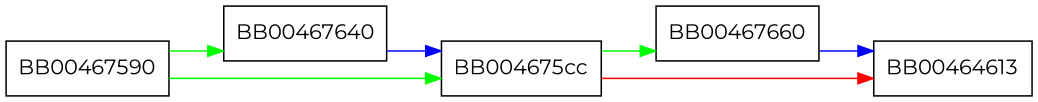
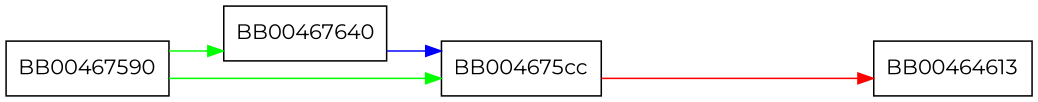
  digraph {
    fontname=Montserrat
    rankdir=LR
    splines=ortho
    node [fontname=Montserrat shape=box]
    edge [color=green fontname=Montserrat]
    BB00467590
    BB00467640
    BB004675cc
-   BB00467660
    n5 [label=BB00464613]
    BB00467590 -> BB00467640
    BB00467590 -> BB004675cc
    BB00467640 -> BB004675cc [color=blue]
-   BB004675cc -> BB00467660
    BB004675cc -> n5 [color=red]
-   BB00467660 -> n5 [color=blue]
  }
